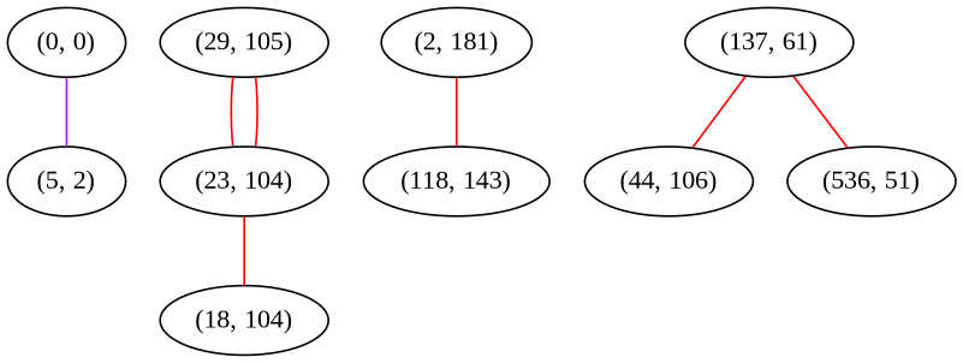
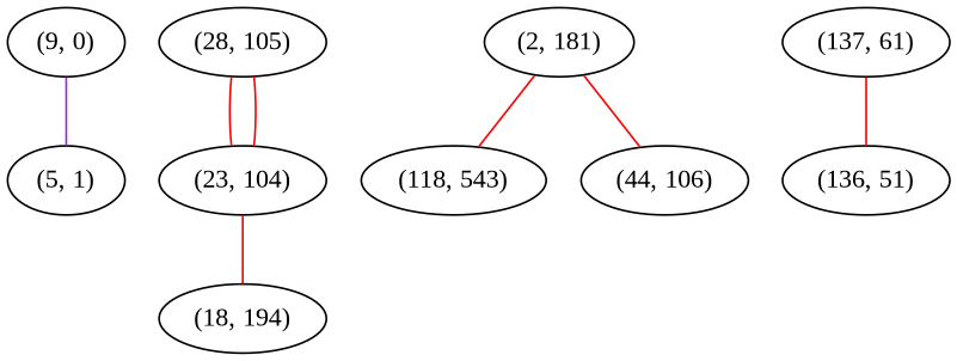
  graph {
    fontname="Liberation Serif"
    node [fontname="Liberation Serif"]
    edge [color=red fontname="Liberation Serif" weight=1]
-   "(0, 0)"
-   "(5, 2)"
+   "(0, 0)" [label="(9, 0)"]
+   "(5, 2)" [label="(5, 1)"]
    n3 [label="(23, 104)"]
-   "(29, 105)"
-   "(18, 104)"
+   "(29, 105)" [label="(28, 105)"]
+   "(18, 104)" [label="(18, 194)"]
    "(2, 181)"
-   "(118, 143)"
+   "(118, 143)" [label="(118, 543)"]
    "(137, 61)"
    "(44, 106)"
-   "(136, 51)" [label="(536, 51)"]
+   "(136, 51)"
    "(0, 0)" -- "(5, 2)" [color=purple weight=4]
    n3 -- "(18, 104)"
    "(29, 105)" -- n3
    "(29, 105)" -- n3
    "(2, 181)" -- "(118, 143)"
-   "(137, 61)" -- "(44, 106)"
+   "(2, 181)" -- "(44, 106)"
    "(137, 61)" -- "(136, 51)"
  }
